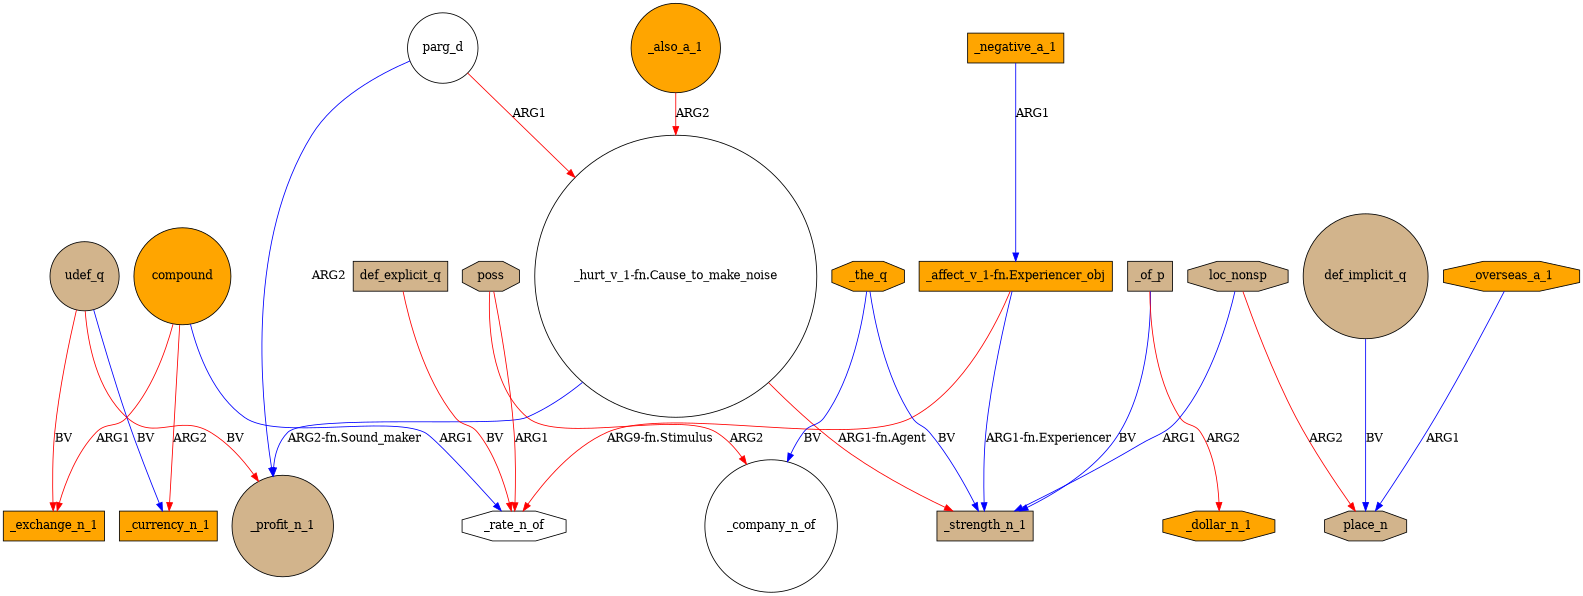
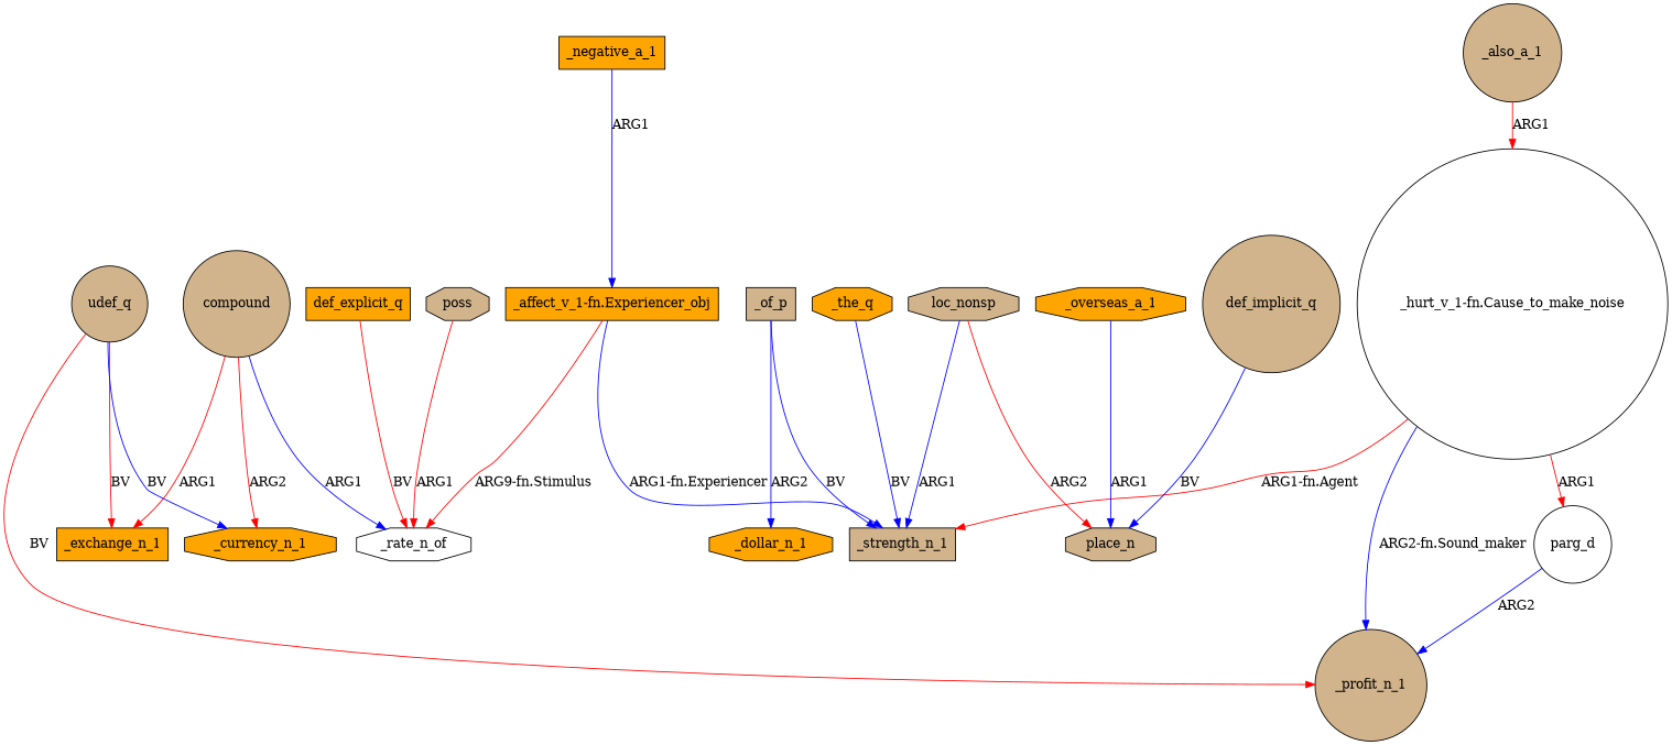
  digraph {
    node [fillcolor=tan shape=circle style=filled]
    edge [color=red]
    "_hurt_v_1-fn.Cause_to_make_noise" [fillcolor=white]
-   _also_a_1 [fillcolor=orange]
+   _also_a_1
    _strength_n_1 [shape=box]
    _profit_n_1
    "_affect_v_1-fn.Experiencer_obj" [fillcolor=orange shape=box]
    _rate_n_of [fillcolor=white shape=octagon]
    place_n [shape=octagon]
    def_implicit_q
    parg_d [fillcolor=white]
    udef_q
    _exchange_n_1 [fillcolor=orange shape=box]
-   _currency_n_1 [fillcolor=orange shape=box]
+   _currency_n_1 [fillcolor=orange shape=octagon]
    _of_p [shape=box]
    _dollar_n_1 [fillcolor=orange shape=octagon]
    _negative_a_1 [fillcolor=orange shape=box]
    _the_q [fillcolor=orange shape=octagon]
-   _company_n_of [fillcolor=white]
-   def_explicit_q [shape=box]
+   def_explicit_q [fillcolor=orange shape=box]
    loc_nonsp [shape=octagon]
-   compound [fillcolor=orange]
+   compound
    poss [shape=octagon]
    _overseas_a_1 [fillcolor=orange shape=octagon]
    "_hurt_v_1-fn.Cause_to_make_noise" -> _strength_n_1 [label="ARG1-fn.Agent"]
    "_hurt_v_1-fn.Cause_to_make_noise" -> _profit_n_1 [color=blue label="ARG2-fn.Sound_maker"]
-   _also_a_1 -> "_hurt_v_1-fn.Cause_to_make_noise" [label=ARG2]
+   _also_a_1 -> "_hurt_v_1-fn.Cause_to_make_noise" [label=ARG1]
    "_affect_v_1-fn.Experiencer_obj" -> _strength_n_1 [color=blue label="ARG1-fn.Experiencer"]
    "_affect_v_1-fn.Experiencer_obj" -> _rate_n_of [label="ARG9-fn.Stimulus"]
    def_implicit_q -> place_n [color=blue label=BV]
-   parg_d -> "_hurt_v_1-fn.Cause_to_make_noise" [label=ARG1]
+   "_hurt_v_1-fn.Cause_to_make_noise" -> parg_d [label=ARG1]
    parg_d -> _profit_n_1 [color=blue label=ARG2]
    udef_q -> _profit_n_1 [label=BV]
    udef_q -> _exchange_n_1 [label=BV]
    udef_q -> _currency_n_1 [color=blue label=BV]
    _of_p -> _strength_n_1 [color=blue label=BV]
-   _of_p -> _dollar_n_1 [label=ARG2]
+   _of_p -> _dollar_n_1 [color=blue label=ARG2]
    _negative_a_1 -> "_affect_v_1-fn.Experiencer_obj" [color=blue label=ARG1]
    _the_q -> _strength_n_1 [color=blue label=BV]
-   _the_q -> _company_n_of [color=blue label=BV]
    def_explicit_q -> _rate_n_of [label=BV]
    loc_nonsp -> _strength_n_1 [color=blue label=ARG1]
    loc_nonsp -> place_n [label=ARG2]
    compound -> _rate_n_of [color=blue label=ARG1]
    compound -> _exchange_n_1 [label=ARG1]
    compound -> _currency_n_1 [label=ARG2]
    poss -> _rate_n_of [label=ARG1]
-   poss -> _company_n_of [label=ARG2]
    _overseas_a_1 -> place_n [color=blue label=ARG1]
  }
